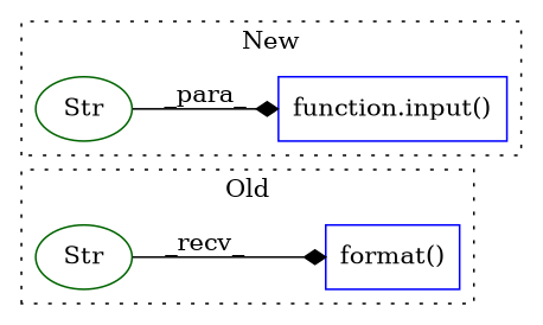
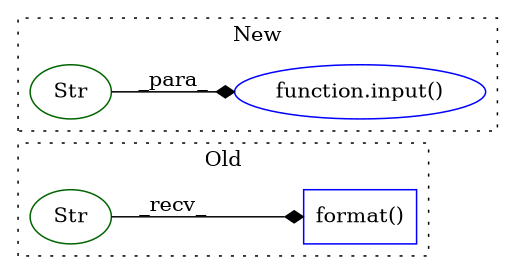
  digraph {
    rankdir=LR
    node [a=75 color=blue shape=box]
    edge [arrowhead=diamond]
    n1 [l="40,1" label="format()" s="2463,2512"]
    n2 [a=66 color=darkgreen l=32 label=Str s=2463 shape=ellipse]
-   n3 [l="6,1" label="function.input()" s="2723,2757"]
+   n3 [l="6,1" label="function.input()" s="2723,2757" shape=ellipse]
    n4 [a=66 color=darkgreen l=28 label=Str s=2729 shape=ellipse]
    subgraph cluster_1 {
      label=Old
      style=dotted
      n1
      n2
    }
    subgraph cluster_2 {
      label=New
      style=dotted
      n3
      n4
    }
    n2 -> n1 [label=_recv_]
    n4 -> n3 [label=_para_]
  }
